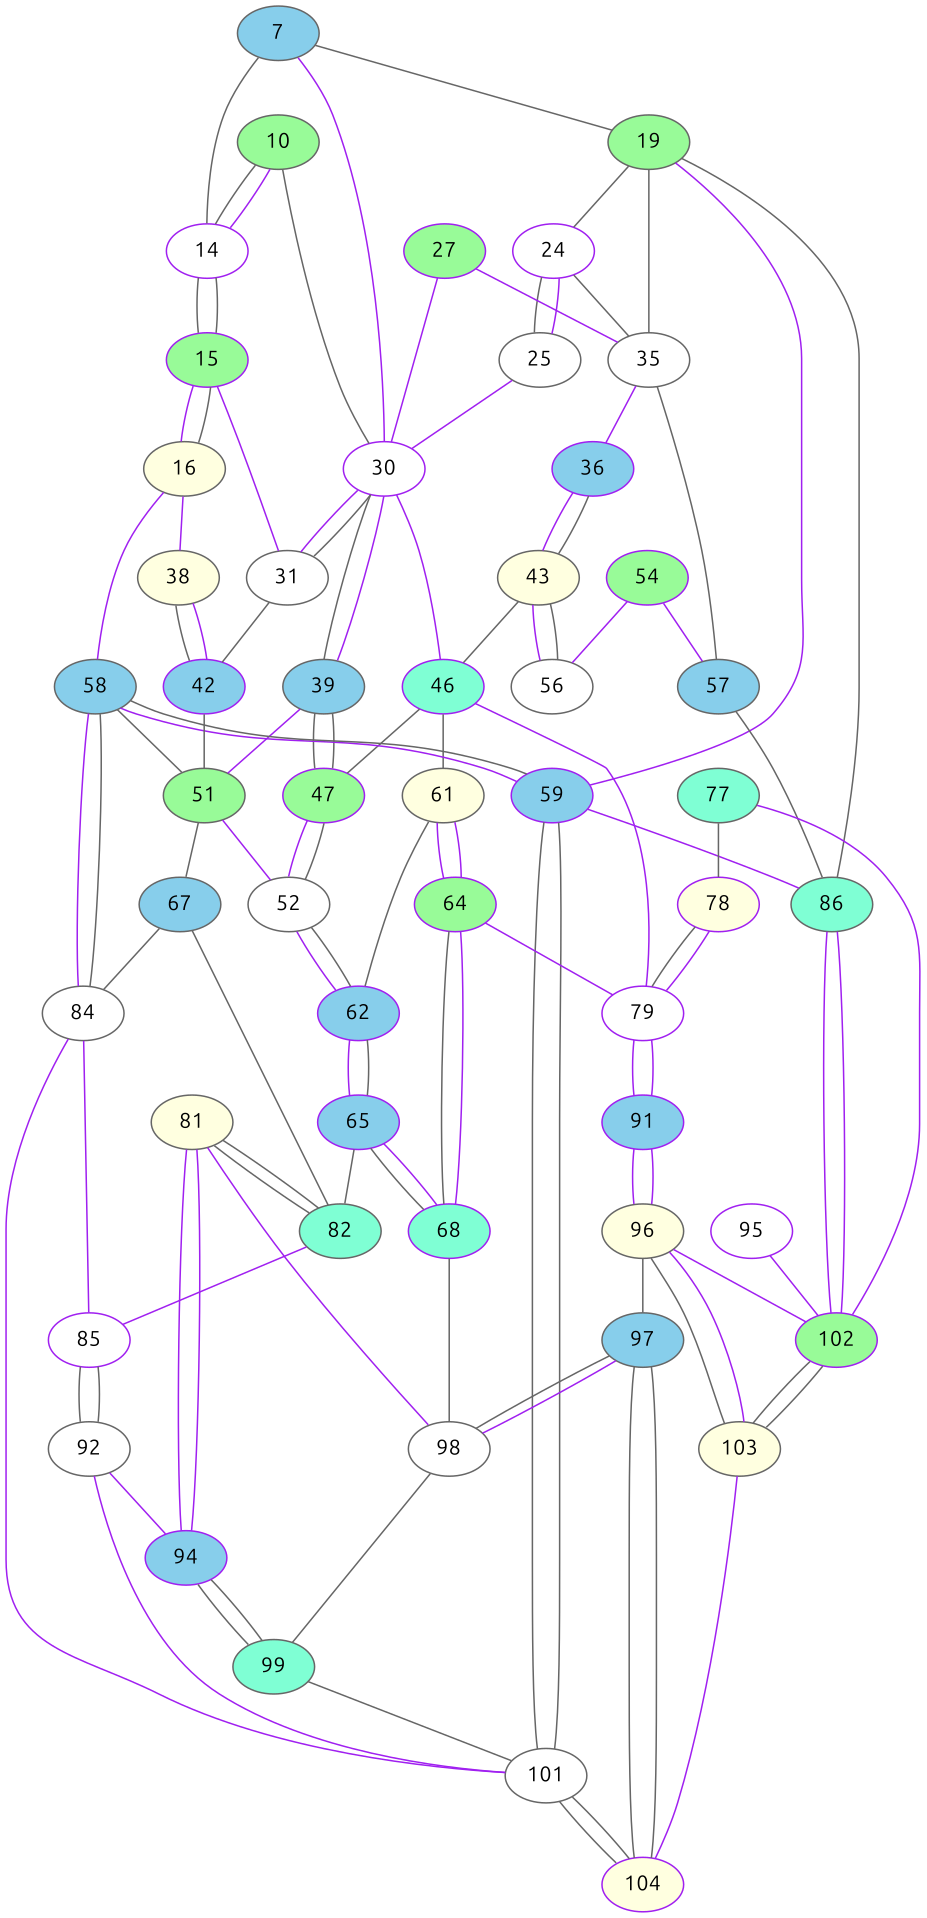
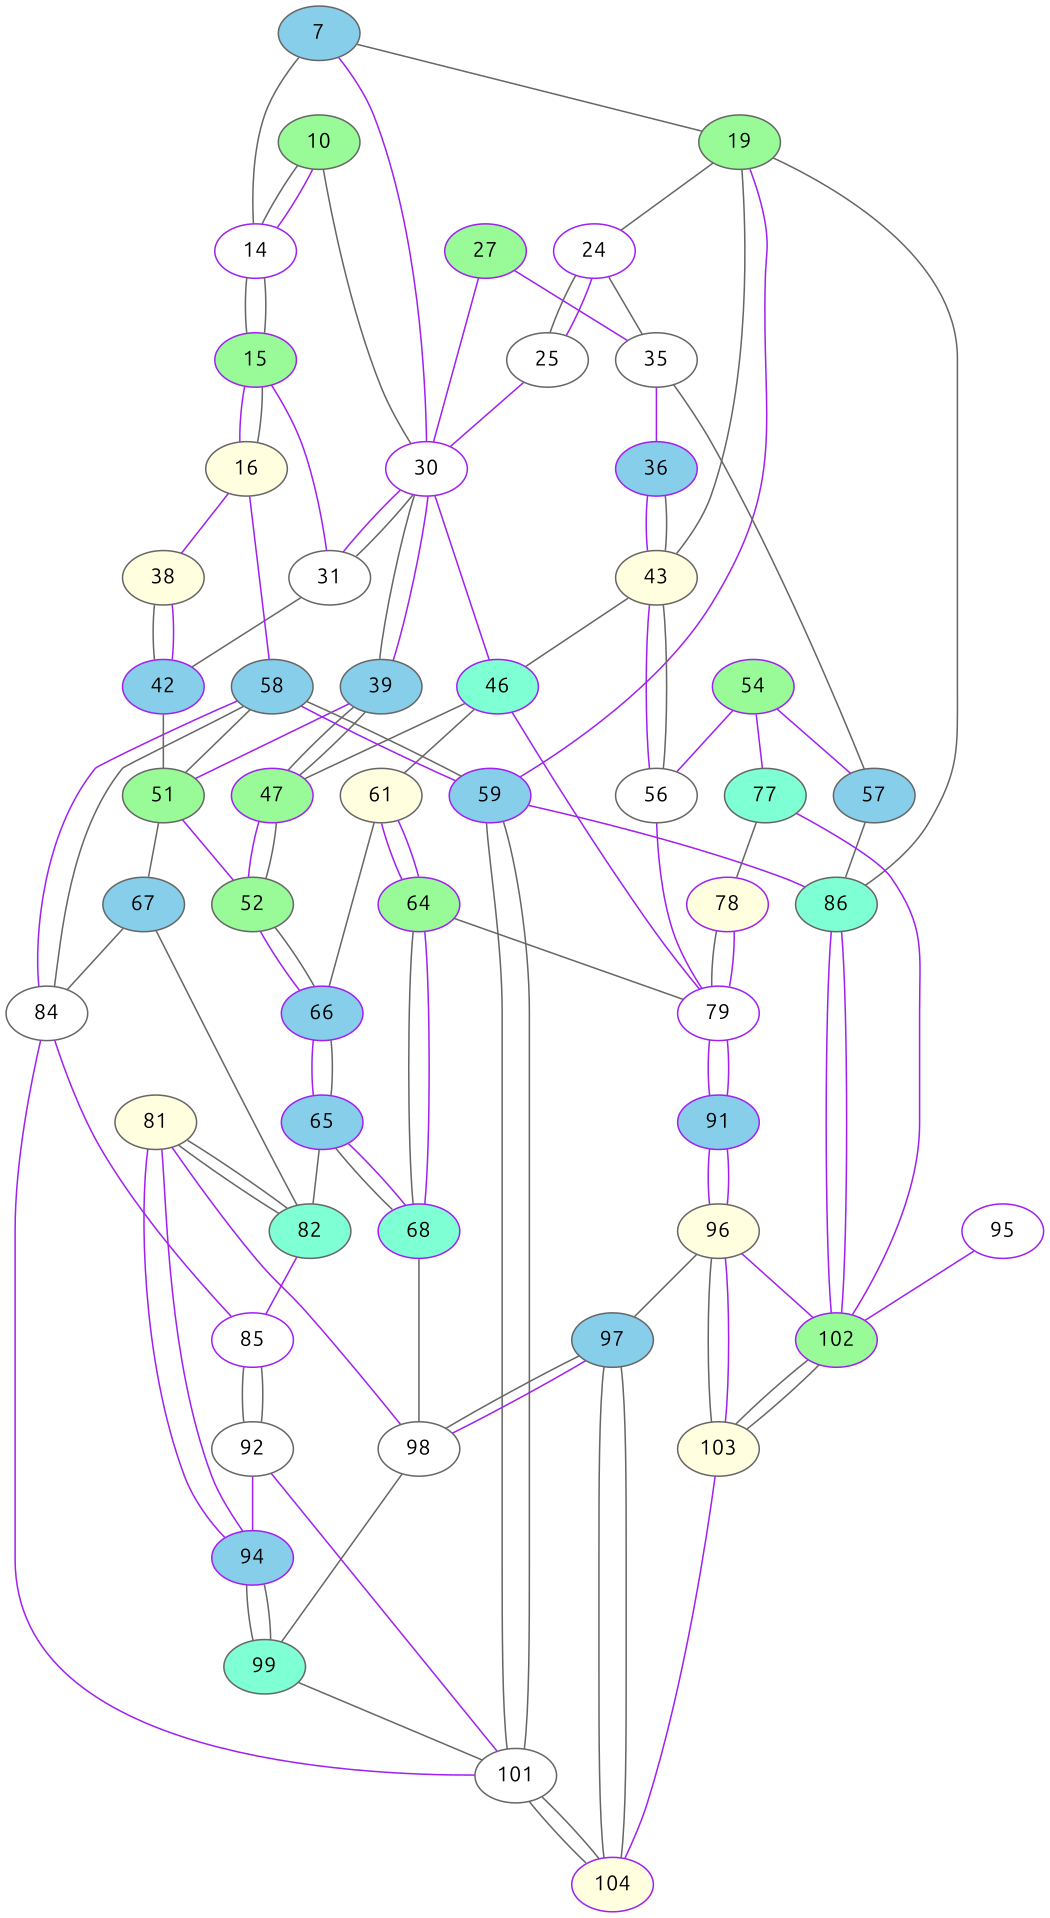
  graph {
    fontname=Ubuntu
    node [color=gray40 fillcolor=white fontname=Ubuntu style=filled]
    edge [color=gray40 fontname=Ubuntu]
    7 [fillcolor=skyblue super="+5+6"]
    14 [color=purple super="+3+4"]
    19 [fillcolor=palegreen super="+12+11+13"]
    30 [color=purple super="+29+28+26"]
    15 [color=purple fillcolor=palegreen]
    24 [color=purple super="+23"]
    35 [super="+34"]
    59 [color=purple fillcolor=skyblue super="+18"]
    86 [fillcolor=aquamarine super="+20+73"]
    31
    39 [fillcolor=skyblue]
    46 [color=purple fillcolor=aquamarine super="+45"]
    10 [fillcolor=palegreen]
    16 [fillcolor=lightyellow]
    38 [fillcolor=lightyellow]
    58 [fillcolor=skyblue super="+50+17"]
    42 [color=purple fillcolor=skyblue super="+41+37"]
    51 [fillcolor=palegreen super="+40+48"]
    84 [super="+83"]
    25
    36 [color=purple fillcolor=skyblue]
    57 [fillcolor=skyblue super="+33+53"]
    101 [super="+100+93"]
    102 [color=purple fillcolor=palegreen super="+90+89+88+87"]
    27 [color=purple fillcolor=palegreen]
    47 [color=purple fillcolor=palegreen]
    61 [fillcolor=lightyellow]
    79 [color=purple super="+70+63+69"]
    43 [fillcolor=lightyellow]
    56 [super="+55"]
-   52
+   52 [fillcolor=palegreen]
    67 [fillcolor=skyblue super="+49"]
-   62 [color=purple fillcolor=skyblue]
+   62 [color=purple fillcolor=skyblue label=66]
    64 [color=purple fillcolor=palegreen]
    91 [color=purple fillcolor=skyblue]
    82 [fillcolor=aquamarine super="+66"]
    65 [color=purple fillcolor=skyblue]
    54 [color=purple fillcolor=palegreen]
    77 [fillcolor=aquamarine super="+76+71"]
    78 [color=purple fillcolor=lightyellow super="+72"]
    85 [color=purple]
    104 [color=purple fillcolor=lightyellow]
    68 [color=purple fillcolor=aquamarine]
    98 [super="+80"]
    99 [fillcolor=aquamarine]
    103 [fillcolor=lightyellow]
    96 [fillcolor=lightyellow]
    81 [fillcolor=lightyellow]
    94 [color=purple fillcolor=skyblue]
    92
    97 [fillcolor=skyblue]
    95 [color=purple]
    7 -- 14 [weight=2]
    7 -- 19
    7 -- 30 [color=purple]
    14 -- 15
    14 -- 15
    19 -- 24
-   19 -- 35
+   19 -- 43
    19 -- 59 [color=purple]
    19 -- 86
    30 -- 31 [color=purple]
    30 -- 31
    30 -- 39
    30 -- 39 [color=purple]
    30 -- 46 [color=purple]
    15 -- 31 [color=purple]
    15 -- 16 [color=purple]
    15 -- 16
    24 -- 35
    24 -- 25 [weight=2]
    24 -- 25 [color=purple]
    35 -- 36 [color=purple weight=2]
    35 -- 57 [weight=2]
    59 -- 86 [color=purple weight=2]
    59 -- 101
    59 -- 101
    86 -- 102 [color=purple weight=2]
    86 -- 102 [color=purple]
    31 -- 42
    39 -- 51 [color=purple]
    39 -- 47
    39 -- 47
    46 -- 47
    46 -- 61
    46 -- 79 [color=purple]
    10 -- 14 [weight=2]
    10 -- 14 [color=purple]
    10 -- 30
    16 -- 38 [color=purple]
    16 -- 58 [color=purple]
    38 -- 42 [weight=2]
    38 -- 42 [color=purple]
    58 -- 59 [color=purple weight=2]
    58 -- 59
    58 -- 51
    58 -- 84 [color=purple]
    58 -- 84
    42 -- 51 [weight=2]
    51 -- 52 [color=purple]
    51 -- 67
    84 -- 101 [color=purple]
    84 -- 85 [color=purple]
    25 -- 30 [color=purple]
    36 -- 43 [color=purple]
    36 -- 43
    57 -- 86 [weight=2]
    101 -- 104
    101 -- 104
    102 -- 103
    102 -- 103
    27 -- 30 [color=purple weight=2]
    27 -- 35 [color=purple]
    47 -- 52 [color=purple]
    47 -- 52
    61 -- 62
    61 -- 64 [color=purple]
    61 -- 64 [color=purple]
    79 -- 91 [color=purple]
    79 -- 91 [color=purple]
    43 -- 46
    43 -- 56 [color=purple]
    43 -- 56
+   56 -- 79 [color=purple weight=2]
    52 -- 62 [color=purple]
    52 -- 62
    67 -- 84
    67 -- 82
    62 -- 65 [color=purple]
    62 -- 65
-   64 -- 79 [color=purple]
+   64 -- 79
    64 -- 68
    64 -- 68 [color=purple]
    91 -- 96 [color=purple]
    91 -- 96 [color=purple]
    82 -- 85 [color=purple]
    65 -- 82
    65 -- 68
    65 -- 68 [color=purple]
    54 -- 57 [color=purple]
    54 -- 56 [color=purple]
+   54 -- 77 [color=purple]
    77 -- 102 [color=purple weight=2]
    77 -- 78 [weight=2]
    78 -- 79 [weight=2]
    78 -- 79 [color=purple]
    85 -- 92
    85 -- 92
    68 -- 98
    98 -- 99
    99 -- 101
    103 -- 104 [color=purple]
    96 -- 102 [color=purple]
    96 -- 103
    96 -- 103 [color=purple]
    96 -- 97
    81 -- 82
    81 -- 82
    81 -- 98 [color=purple]
    81 -- 94 [color=purple]
    81 -- 94 [color=purple]
    94 -- 99
    94 -- 99
    92 -- 101 [color=purple]
    92 -- 94 [color=purple]
    97 -- 104
    97 -- 104
    97 -- 98
    97 -- 98 [color=purple]
    95 -- 102 [color=purple weight=3]
  }
